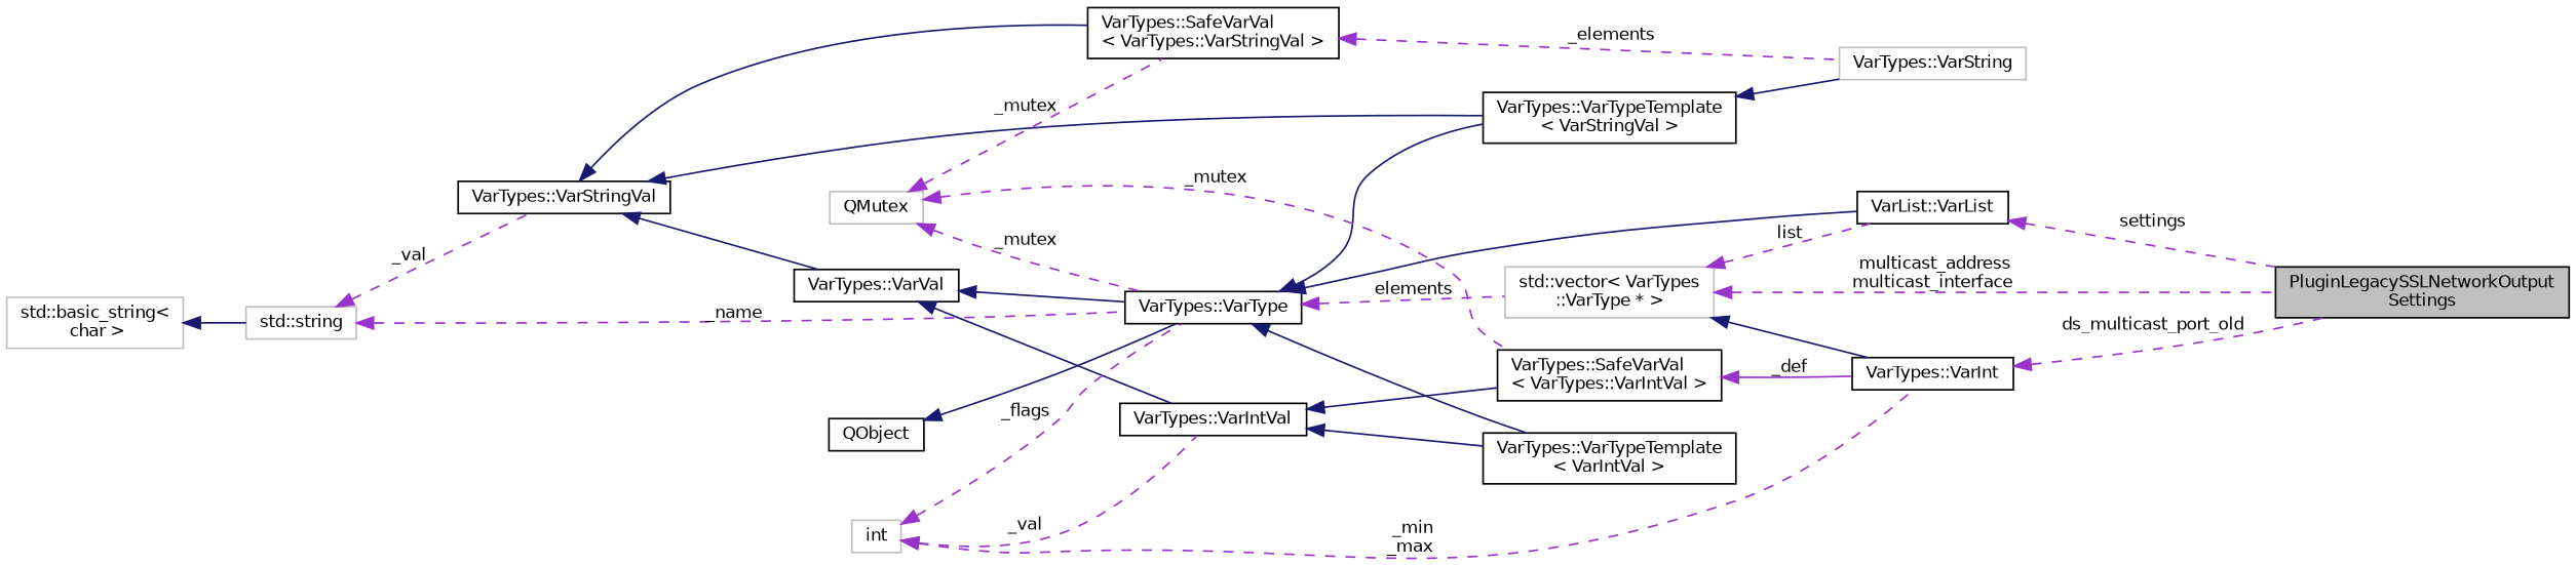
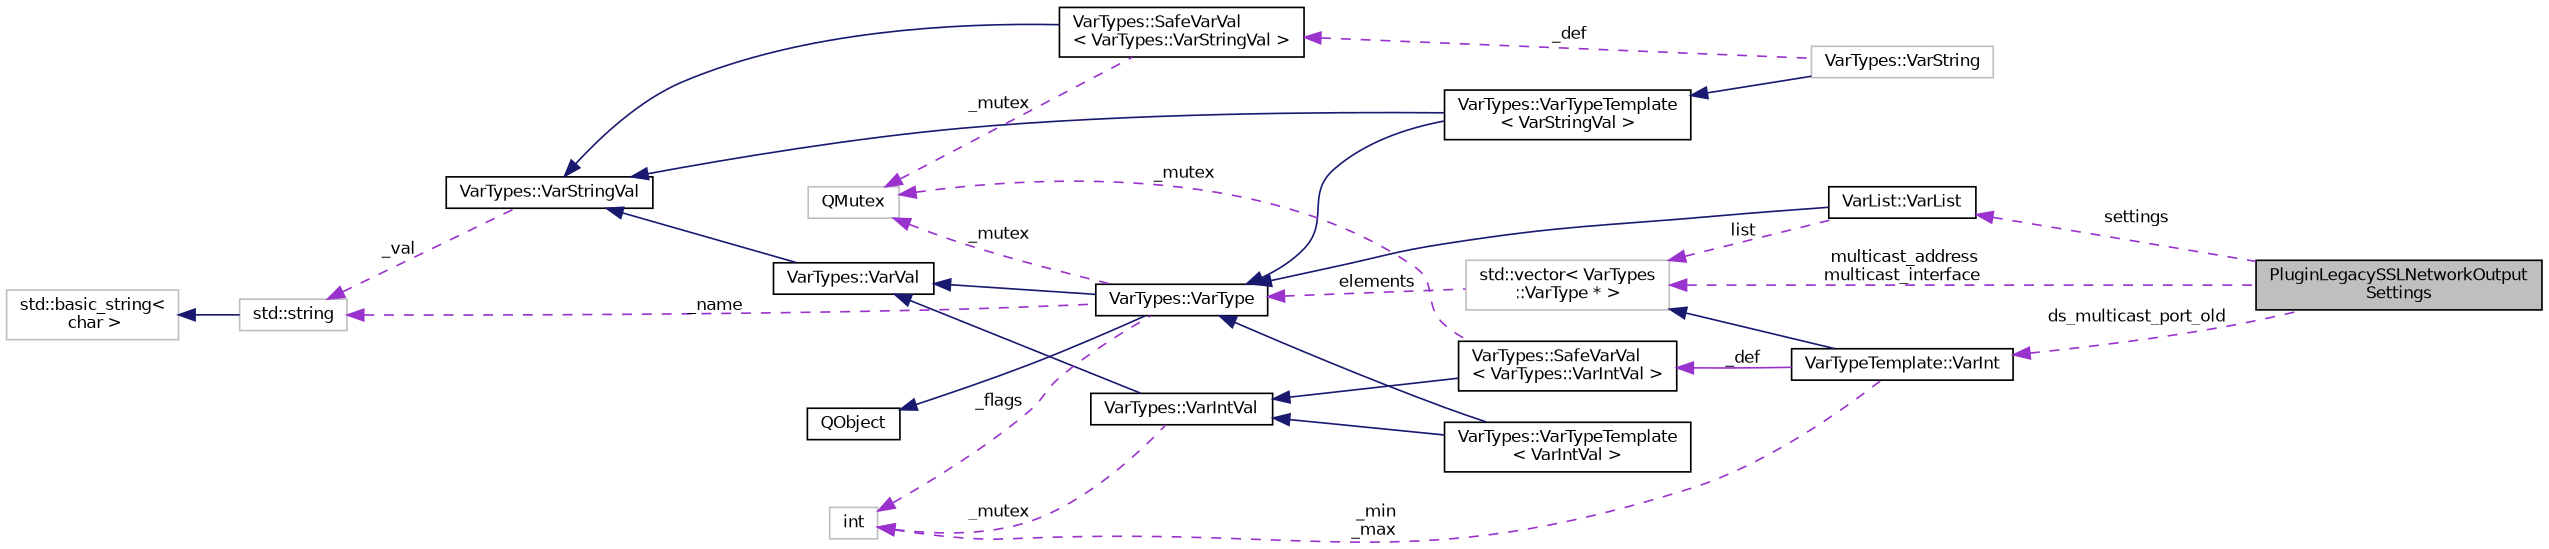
  digraph {
    rankdir=LR
    node [color=black fillcolor=white fontname=Helvetica fontsize=10 shape=record style=filled]
    edge [color=darkorchid3 dir=back fontname=Helvetica fontsize=10 labelfontname=Helvetica labelfontsize=10 style=solid]
    n1 [fillcolor=grey75 fontcolor=black height=0.2 label="PluginLegacySSLNetworkOutput\lSettings" width=0.4]
    n2 [height=0.2 label="VarList::VarList" width=0.4]
    n3 [height=0.2 label="VarTypes::VarType" width=0.4]
    n4 [color=grey75 height=0.2 label="std::vector\< VarTypes\l::VarType * \>" width=0.4]
    n5 [height=0.2 label="VarTypes::VarTypeTemplate\l\< VarIntVal \>" width=0.4]
    n6 [height=0.2 label="VarTypes::VarTypeTemplate\l\< VarStringVal \>" width=0.4]
-   n7 [height=0.2 label="VarTypes::VarInt" width=0.4]
+   n7 [height=0.2 label="VarTypeTemplate::VarInt" width=0.4]
    n8 [color=grey75 height=0.2 label="VarTypes::VarString" width=0.4]
    n9 [height=0.2 label=QObject width=0.4]
    n10 [height=0.2 label="VarTypes::VarVal" width=0.4]
    n11 [height=0.2 label="VarTypes::VarIntVal" width=0.4]
    n12 [height=0.2 label="VarTypes::SafeVarVal\l\< VarTypes::VarIntVal \>" width=0.4]
    n13 [height=0.2 label="VarTypes::VarStringVal" width=0.4]
    n14 [height=0.2 label="VarTypes::SafeVarVal\l\< VarTypes::VarStringVal \>" width=0.4]
    n15 [color=grey75 height=0.2 label=int width=0.4]
    n16 [color=grey75 height=0.2 label="std::string" width=0.4]
    n17 [color=grey75 height=0.2 label="std::basic_string\<\l char \>" width=0.4]
    n18 [color=grey75 height=0.2 label=QMutex width=0.4]
    n2 -> n1 [label=" settings" style=dashed]
    n3 -> n2 [color=midnightblue]
    n3 -> n4 [label=" elements" style=dashed]
    n3 -> n5 [color=midnightblue]
    n3 -> n6 [color=midnightblue]
    n4 -> n1 [label=" multicast_address\nmulticast_interface" style=dashed]
    n4 -> n2 [label=" list" style=dashed]
    n4 -> n7 [color=midnightblue]
    n6 -> n8 [color=midnightblue]
    n7 -> n1 [label=" ds_multicast_port_old" style=dashed]
    n9 -> n3 [color=midnightblue]
    n10 -> n3 [color=midnightblue]
    n10 -> n11 [color=midnightblue]
    n11 -> n5 [color=midnightblue]
    n11 -> n12 [color=midnightblue]
    n12 -> n7 [label=" _def"]
    n13 -> n6 [color=midnightblue]
    n13 -> n10 [color=midnightblue]
    n13 -> n14 [color=midnightblue]
-   n14 -> n8 [label=" _elements" style=dashed]
+   n14 -> n8 [label=" _def" style=dashed]
    n15 -> n3 [label=" _flags" style=dashed]
    n15 -> n7 [label=" _min\n_max" style=dashed]
-   n15 -> n11 [label=" _val" style=dashed]
+   n15 -> n11 [label=" _mutex" style=dashed]
    n16 -> n3 [label=" _name" style=dashed]
    n16 -> n13 [label=" _val" style=dashed]
    n17 -> n16 [color=midnightblue]
    n18 -> n3 [label=" _mutex" style=dashed]
    n18 -> n12 [label=" _mutex" style=dashed]
    n18 -> n14 [label=" _mutex" style=dashed]
  }
